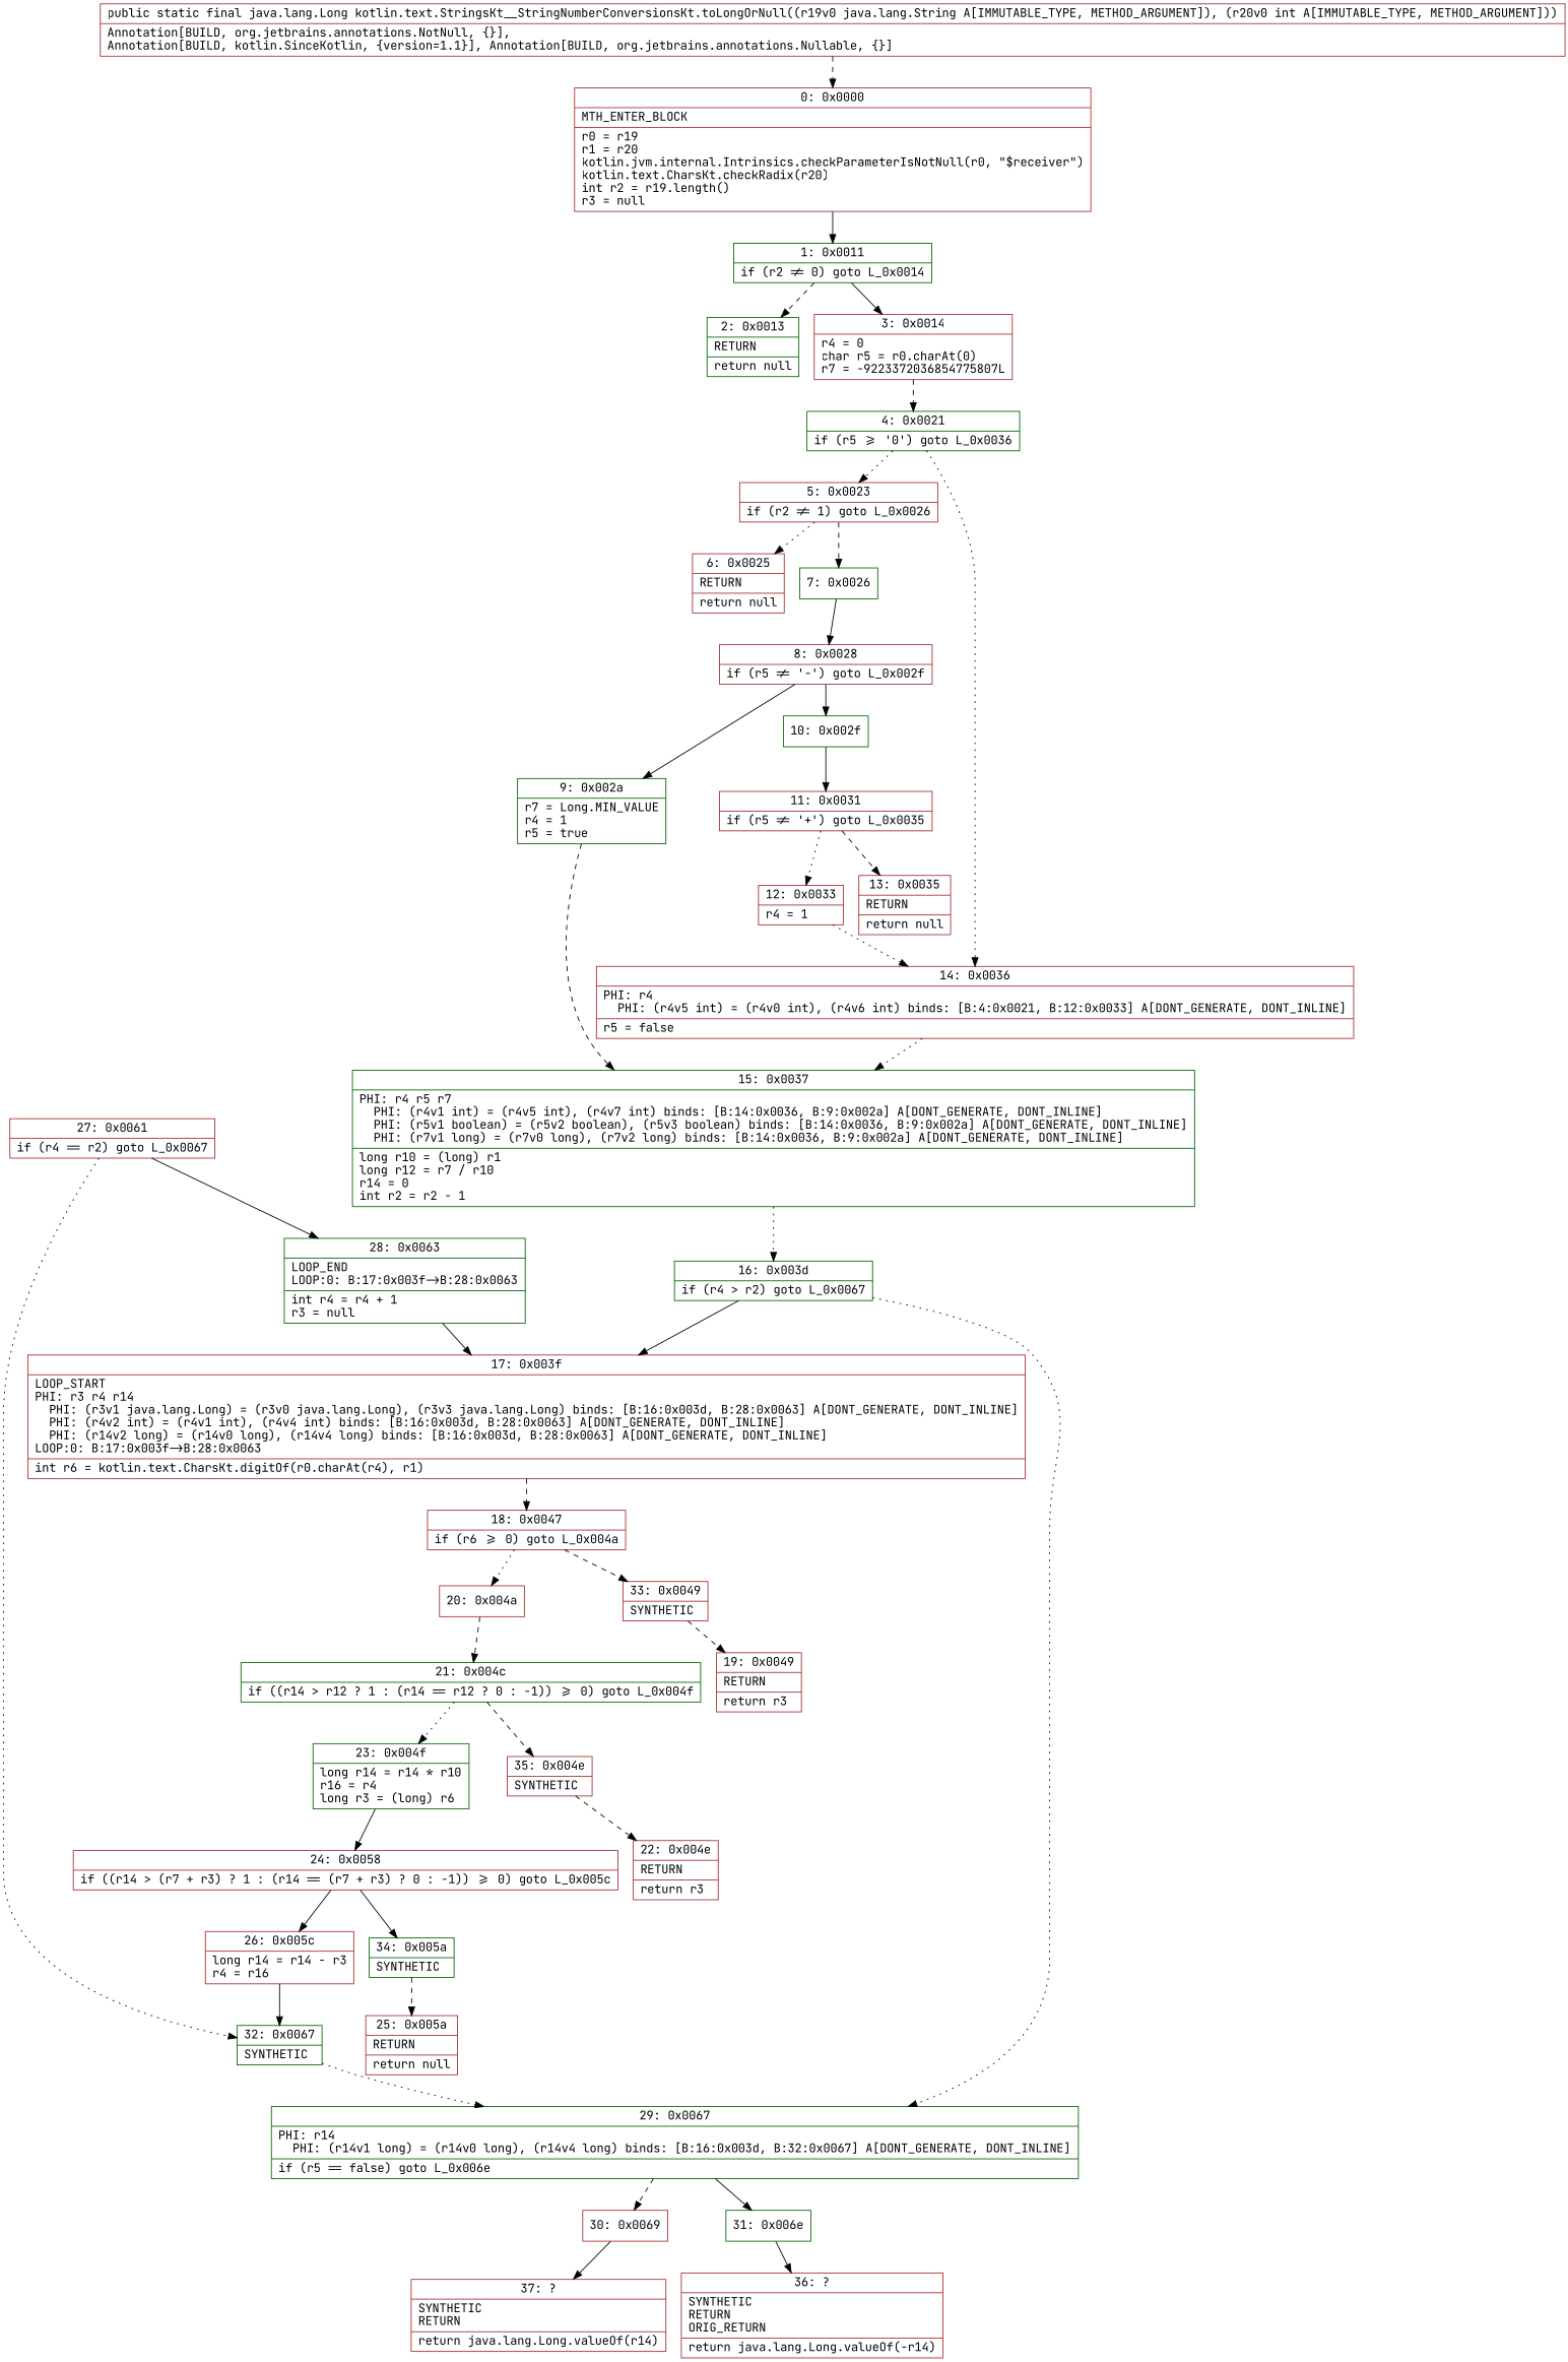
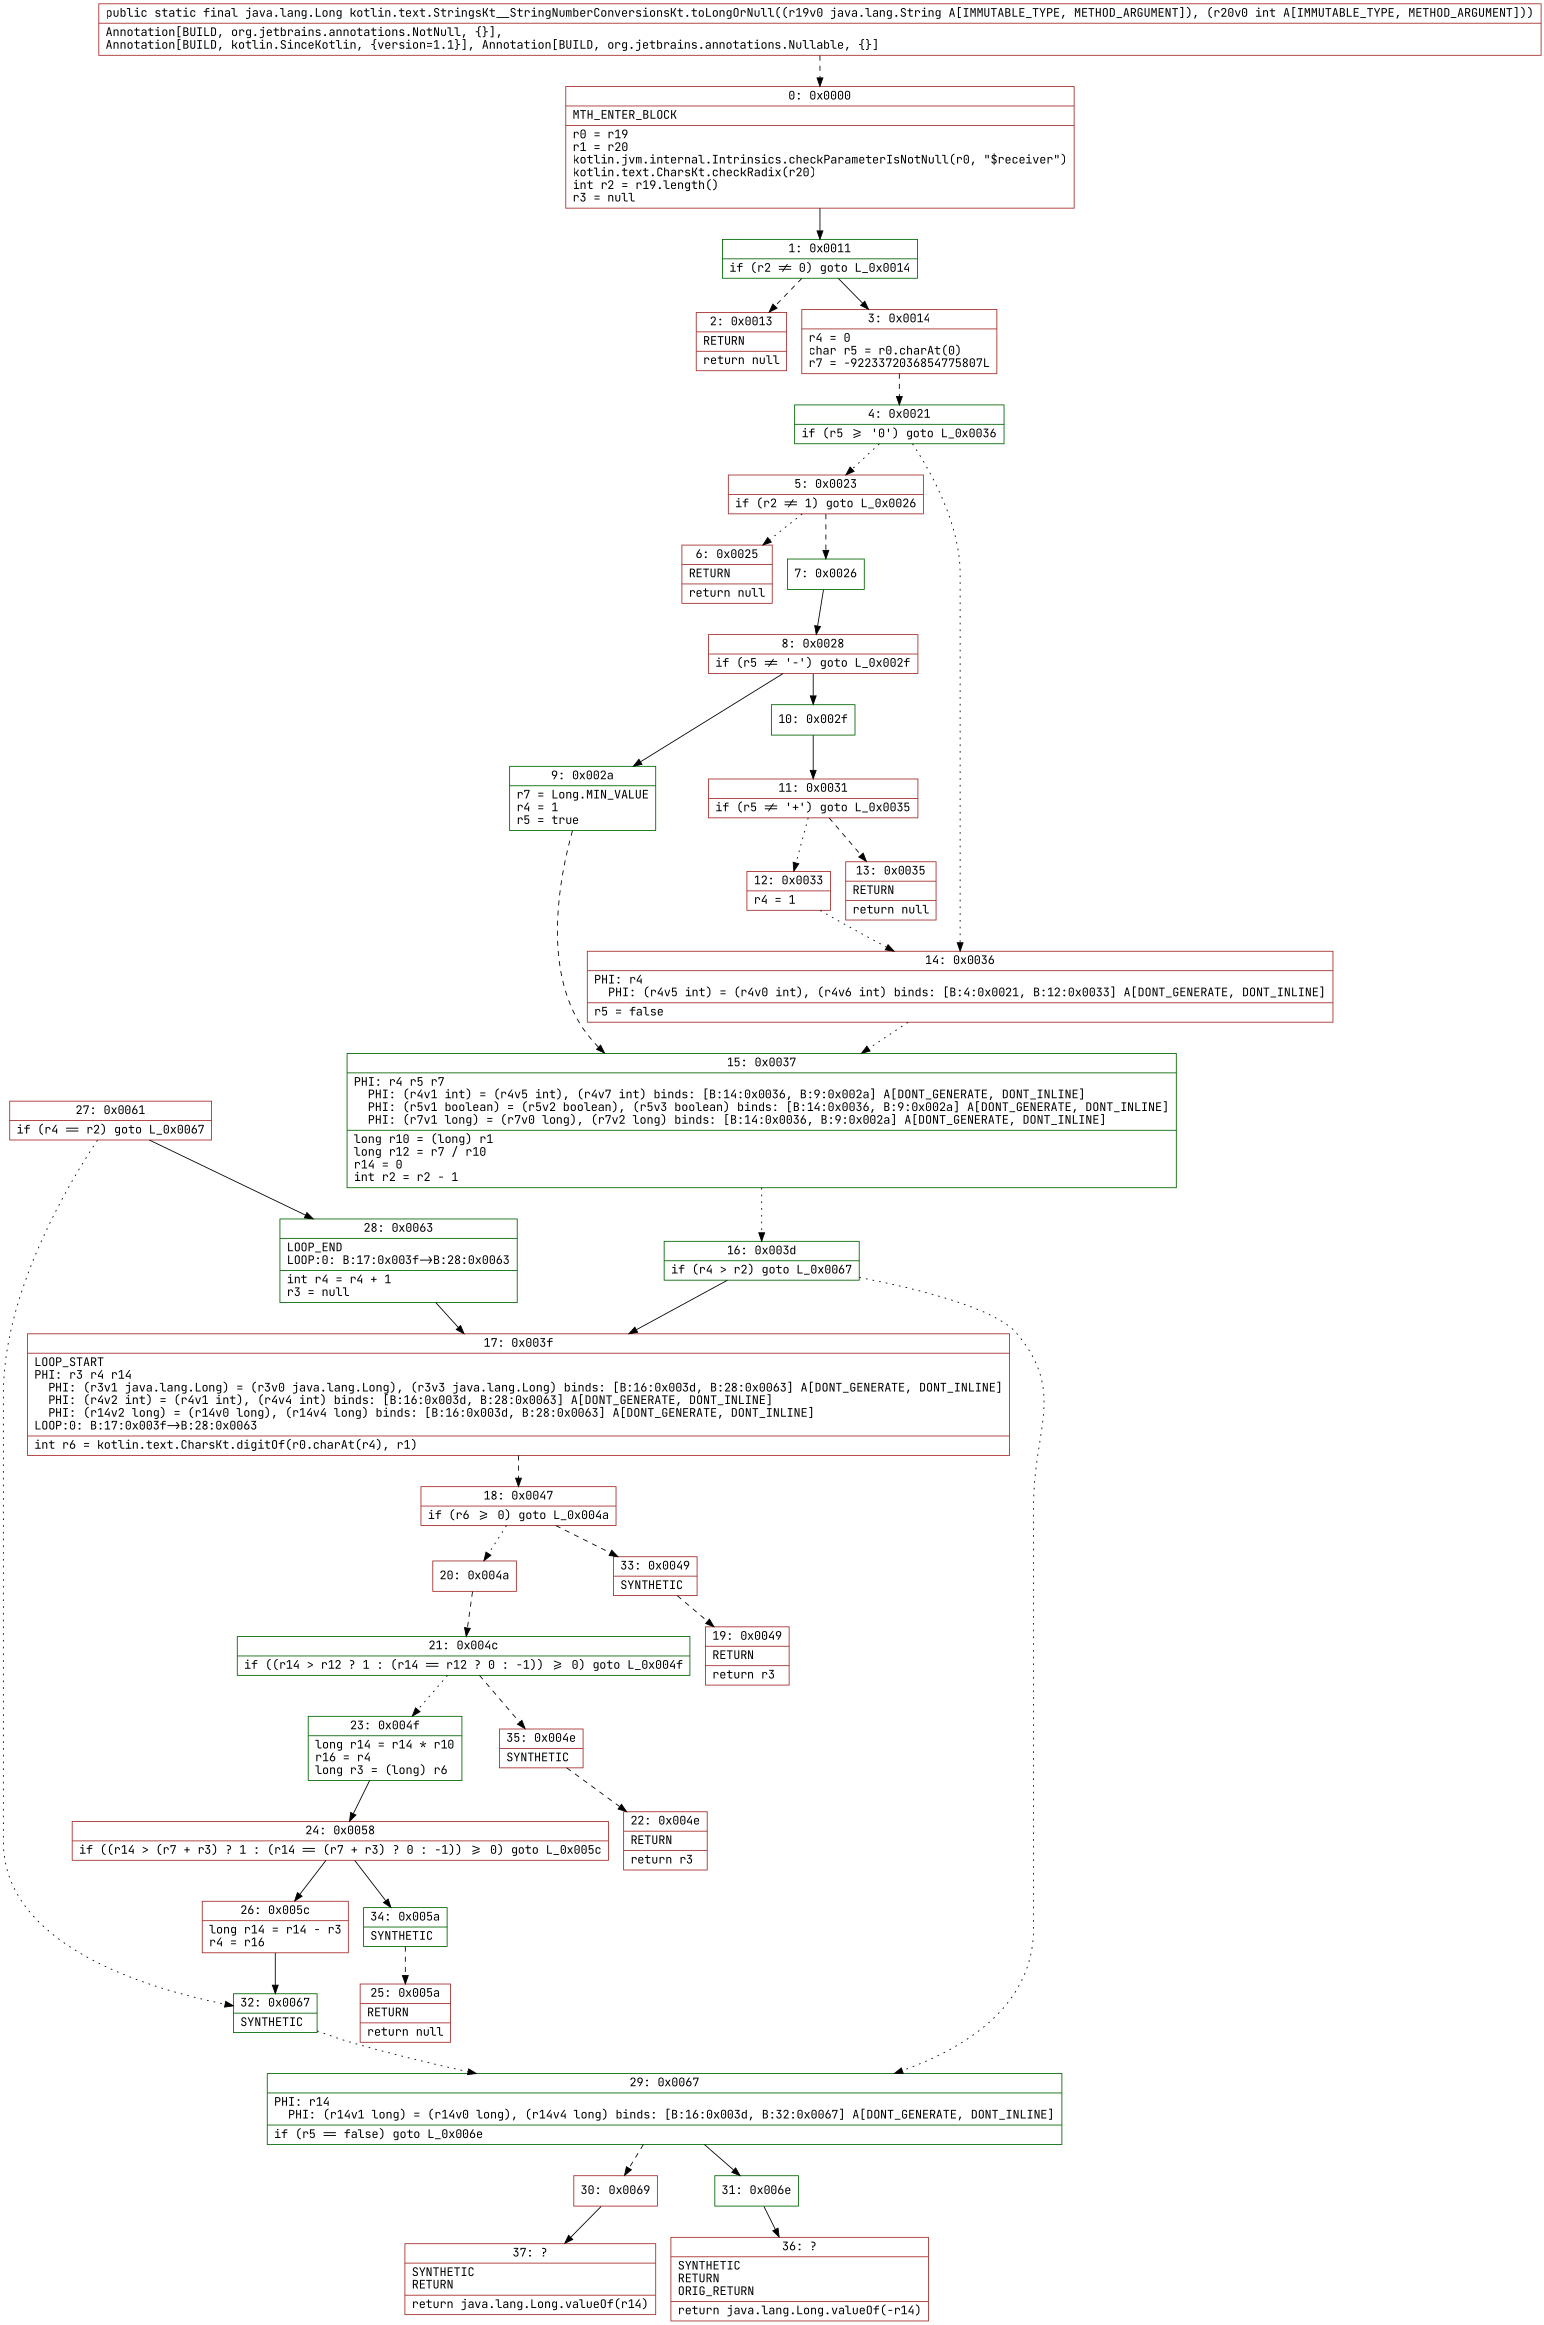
  digraph {
    fontname="JetBrains Mono"
    node [color=brown fontname="JetBrains Mono" shape=record]
    edge [fontname="JetBrains Mono" style=solid]
    n1 [label="{0\:\ 0x0000|MTH_ENTER_BLOCK\l|r0 = r19\lr1 = r20\lkotlin.jvm.internal.Intrinsics.checkParameterIsNotNull(r0, \"$receiver\")\lkotlin.text.CharsKt.checkRadix(r20)\lint r2 = r19.length()\lr3 = null\l}"]
    n2 [color=darkgreen label="{1\:\ 0x0011|if (r2 != 0) goto L_0x0014\l}"]
-   n3 [color=darkgreen label="{2\:\ 0x0013|RETURN\l|return null\l}"]
+   n3 [label="{2\:\ 0x0013|RETURN\l|return null\l}"]
    n4 [label="{3\:\ 0x0014|r4 = 0\lchar r5 = r0.charAt(0)\lr7 = \-9223372036854775807L\l}"]
    n5 [color=darkgreen label="{4\:\ 0x0021|if (r5 \>= '0') goto L_0x0036\l}"]
    n6 [label="{5\:\ 0x0023|if (r2 != 1) goto L_0x0026\l}"]
    n7 [label="{14\:\ 0x0036|PHI: r4 \l  PHI: (r4v5 int) = (r4v0 int), (r4v6 int) binds: [B:4:0x0021, B:12:0x0033] A[DONT_GENERATE, DONT_INLINE]\l|r5 = false\l}"]
    n8 [label="{6\:\ 0x0025|RETURN\l|return null\l}"]
    n9 [color=darkgreen label="{7\:\ 0x0026}"]
    n10 [color=darkgreen label="{15\:\ 0x0037|PHI: r4 r5 r7 \l  PHI: (r4v1 int) = (r4v5 int), (r4v7 int) binds: [B:14:0x0036, B:9:0x002a] A[DONT_GENERATE, DONT_INLINE]\l  PHI: (r5v1 boolean) = (r5v2 boolean), (r5v3 boolean) binds: [B:14:0x0036, B:9:0x002a] A[DONT_GENERATE, DONT_INLINE]\l  PHI: (r7v1 long) = (r7v0 long), (r7v2 long) binds: [B:14:0x0036, B:9:0x002a] A[DONT_GENERATE, DONT_INLINE]\l|long r10 = (long) r1\llong r12 = r7 \/ r10\lr14 = 0\lint r2 = r2 \- 1\l}"]
    n11 [label="{8\:\ 0x0028|if (r5 != '\-') goto L_0x002f\l}"]
    n12 [color=darkgreen label="{9\:\ 0x002a|r7 = Long.MIN_VALUE\lr4 = 1\lr5 = true\l}"]
    n13 [color=darkgreen label="{10\:\ 0x002f}"]
    n14 [label="{11\:\ 0x0031|if (r5 != '+') goto L_0x0035\l}"]
    n15 [color=darkgreen label="{16\:\ 0x003d|if (r4 \> r2) goto L_0x0067\l}"]
    n16 [label="{12\:\ 0x0033|r4 = 1\l}"]
    n17 [label="{13\:\ 0x0035|RETURN\l|return null\l}"]
    n18 [label="{17\:\ 0x003f|LOOP_START\lPHI: r3 r4 r14 \l  PHI: (r3v1 java.lang.Long) = (r3v0 java.lang.Long), (r3v3 java.lang.Long) binds: [B:16:0x003d, B:28:0x0063] A[DONT_GENERATE, DONT_INLINE]\l  PHI: (r4v2 int) = (r4v1 int), (r4v4 int) binds: [B:16:0x003d, B:28:0x0063] A[DONT_GENERATE, DONT_INLINE]\l  PHI: (r14v2 long) = (r14v0 long), (r14v4 long) binds: [B:16:0x003d, B:28:0x0063] A[DONT_GENERATE, DONT_INLINE]\lLOOP:0: B:17:0x003f\-\>B:28:0x0063\l|int r6 = kotlin.text.CharsKt.digitOf(r0.charAt(r4), r1)\l}"]
    n19 [color=darkgreen label="{29\:\ 0x0067|PHI: r14 \l  PHI: (r14v1 long) = (r14v0 long), (r14v4 long) binds: [B:16:0x003d, B:32:0x0067] A[DONT_GENERATE, DONT_INLINE]\l|if (r5 == false) goto L_0x006e\l}"]
    n20 [label="{18\:\ 0x0047|if (r6 \>= 0) goto L_0x004a\l}"]
    n21 [label="{30\:\ 0x0069}"]
    n22 [color=darkgreen label="{31\:\ 0x006e}"]
    n23 [label="{20\:\ 0x004a}"]
    n24 [label="{33\:\ 0x0049|SYNTHETIC\l}"]
    n25 [color=darkgreen label="{21\:\ 0x004c|if ((r14 \> r12 ? 1 : (r14 == r12 ? 0 : \-1)) \>= 0) goto L_0x004f\l}"]
    n26 [label="{19\:\ 0x0049|RETURN\l|return r3\l}"]
    n27 [color=darkgreen label="{23\:\ 0x004f|long r14 = r14 * r10\lr16 = r4\llong r3 = (long) r6\l}"]
    n28 [label="{35\:\ 0x004e|SYNTHETIC\l}"]
    n29 [label="{24\:\ 0x0058|if ((r14 \> (r7 + r3) ? 1 : (r14 == (r7 + r3) ? 0 : \-1)) \>= 0) goto L_0x005c\l}"]
    n30 [label="{22\:\ 0x004e|RETURN\l|return r3\l}"]
    n31 [label="{26\:\ 0x005c|long r14 = r14 \- r3\lr4 = r16\l}"]
    n32 [color=darkgreen label="{34\:\ 0x005a|SYNTHETIC\l}"]
    n33 [color=darkgreen label="{32\:\ 0x0067|SYNTHETIC\l}"]
    n34 [label="{25\:\ 0x005a|RETURN\l|return null\l}"]
    n35 [label="{27\:\ 0x0061|if (r4 == r2) goto L_0x0067\l}"]
    n36 [color=darkgreen label="{28\:\ 0x0063|LOOP_END\lLOOP:0: B:17:0x003f\-\>B:28:0x0063\l|int r4 = r4 + 1\lr3 = null\l}"]
    n37 [label="{37\:\ ?|SYNTHETIC\lRETURN\l|return java.lang.Long.valueOf(r14)\l}"]
    n38 [label="{36\:\ ?|SYNTHETIC\lRETURN\lORIG_RETURN\l|return java.lang.Long.valueOf(\-r14)\l}"]
    n39 [label="{public static final java.lang.Long kotlin.text.StringsKt__StringNumberConversionsKt.toLongOrNull((r19v0 java.lang.String A[IMMUTABLE_TYPE, METHOD_ARGUMENT]), (r20v0 int A[IMMUTABLE_TYPE, METHOD_ARGUMENT]))  | Annotation[BUILD, org.jetbrains.annotations.NotNull, \{\}], \lAnnotation[BUILD, kotlin.SinceKotlin, \{version=1.1\}], Annotation[BUILD, org.jetbrains.annotations.Nullable, \{\}]\l}"]
    n1 -> n2
    n2 -> n3 [style=dashed]
    n2 -> n4
    n4 -> n5 [style=dashed]
    n5 -> n6 [style=dotted]
    n5 -> n7 [style=dotted]
    n6 -> n8 [style=dotted]
    n6 -> n9 [style=dashed]
    n7 -> n10 [style=dotted]
    n9 -> n11
    n10 -> n15 [style=dotted]
    n11 -> n12
    n11 -> n13
    n12 -> n10 [style=dashed]
    n13 -> n14
    n14 -> n16 [style=dotted]
    n14 -> n17 [style=dashed]
    n15 -> n18
    n15 -> n19 [style=dotted]
    n16 -> n7 [style=dotted]
    n18 -> n20 [style=dashed]
    n19 -> n21 [style=dashed]
    n19 -> n22
    n20 -> n23 [style=dotted]
    n20 -> n24 [style=dashed]
    n21 -> n37
    n22 -> n38
    n23 -> n25 [style=dashed]
    n24 -> n26 [style=dashed]
    n25 -> n27 [style=dotted]
    n25 -> n28 [style=dashed]
    n27 -> n29
    n28 -> n30 [style=dashed]
    n29 -> n31
    n29 -> n32
    n31 -> n33
    n32 -> n34 [style=dashed]
    n33 -> n19 [style=dotted]
    n35 -> n33 [style=dotted]
    n35 -> n36
    n36 -> n18
    n39 -> n1 [style=dashed]
  }
